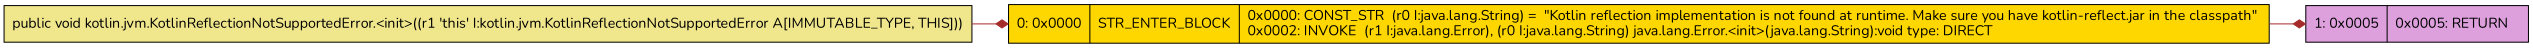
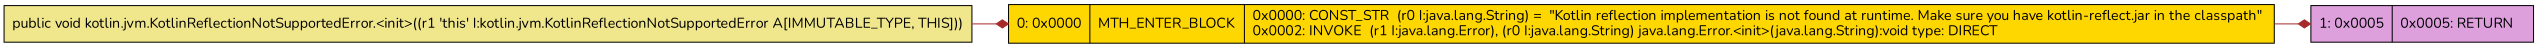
  digraph {
    rankdir=LR
    fontname=Nunito
    node [shape=record style=filled fontname=Nunito]
    edge [color=brown arrowhead=diamond fontname=Nunito]
-   n1 [label="{0\:\ 0x0000|STR_ENTER_BLOCK\l|0x0000: CONST_STR  (r0 I:java.lang.String) =  \"Kotlin reflection implementation is not found at runtime. Make sure you have kotlin\-reflect.jar in the classpath\" \l0x0002: INVOKE  (r1 I:java.lang.Error), (r0 I:java.lang.String) java.lang.Error.\<init\>(java.lang.String):void type: DIRECT \l}" fillcolor=gold]
+   n1 [label="{0\:\ 0x0000|MTH_ENTER_BLOCK\l|0x0000: CONST_STR  (r0 I:java.lang.String) =  \"Kotlin reflection implementation is not found at runtime. Make sure you have kotlin\-reflect.jar in the classpath\" \l0x0002: INVOKE  (r1 I:java.lang.Error), (r0 I:java.lang.String) java.lang.Error.\<init\>(java.lang.String):void type: DIRECT \l}" fillcolor=gold]
    n2 [label="{1\:\ 0x0005|0x0005: RETURN   \l}" fillcolor=plum]
    n3 [label="{public void kotlin.jvm.KotlinReflectionNotSupportedError.\<init\>((r1 'this' I:kotlin.jvm.KotlinReflectionNotSupportedError A[IMMUTABLE_TYPE, THIS])) }" fillcolor=khaki]
    n1 -> n2
    n3 -> n1
  }
